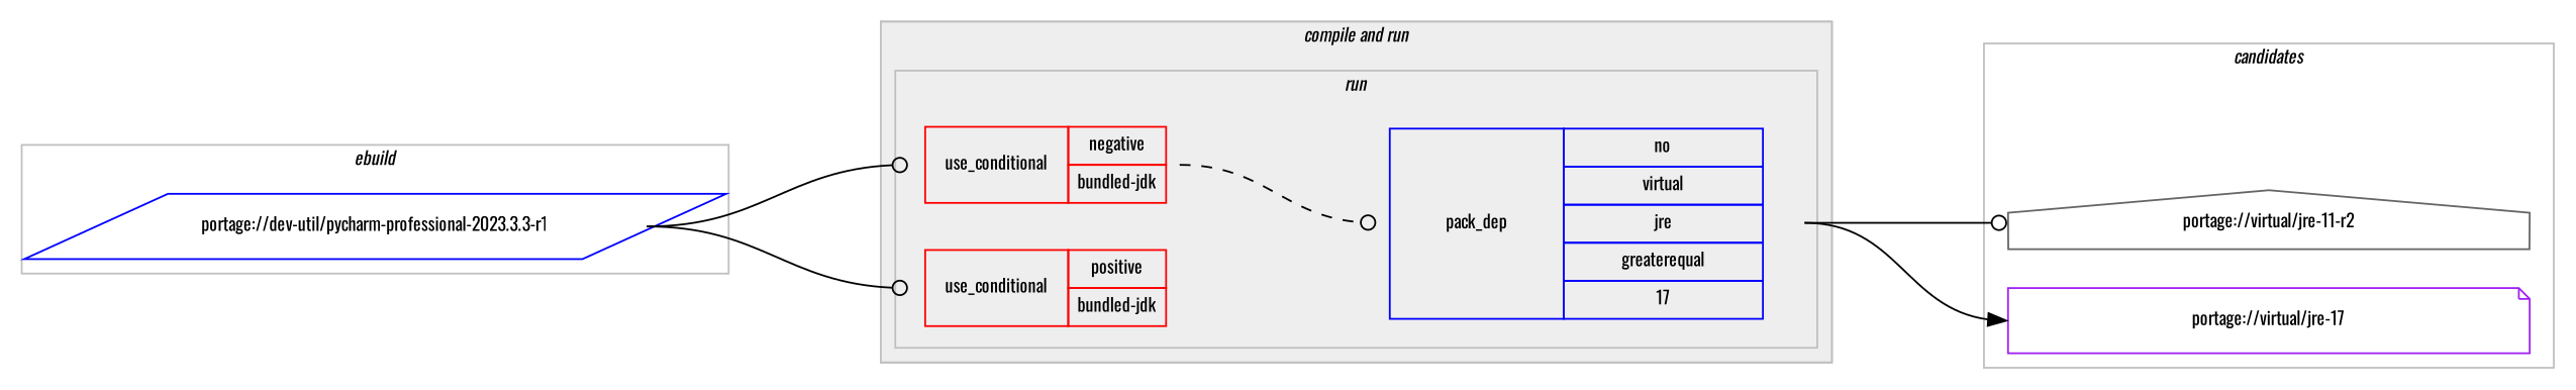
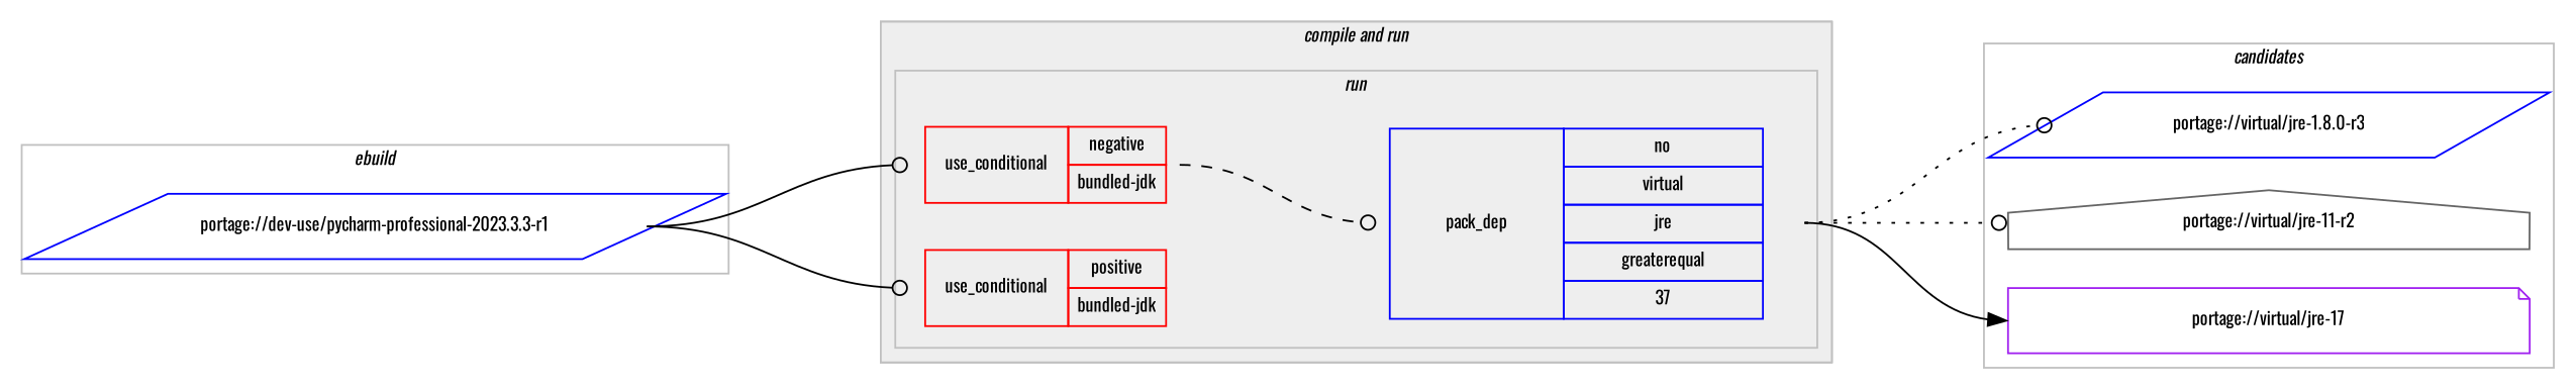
  digraph {
    compound=true
    concentrate=true
    fontname=Oswald
    fontsize=10
    newrank=true
    rankdir=LR
    ranksep=1.5
    node [color=blue fontname=Oswald fontsize=10 shape=none]
    edge [arrowhead=odot fontname=Oswald headport=w style=solid tailport=e weight=20]
-   n1 [label="portage://dev-util/pycharm-professional-2023.3.3-r1" shape=parallelogram width=4]
-   n2 [label=<<TABLE BORDER="0" CELLBORDER="1" CELLSPACING="0" CELLPADDING="4" WIDTH="220"><TR><TD ROWSPAN="6" CELLPADDING="30">pack_dep</TD></TR><TR><TD WIDTH="110">no</TD></TR><TR><TD>virtual</TD></TR><TR><TD>jre</TD></TR><TR><TD>greaterequal</TD></TR><TR><TD>17</TD></TR></TABLE>>]
+   n1 [label="portage://dev-use/pycharm-professional-2023.3.3-r1" shape=parallelogram width=4]
+   n2 [label=<<TABLE BORDER="0" CELLBORDER="1" CELLSPACING="0" CELLPADDING="4" WIDTH="220"><TR><TD ROWSPAN="6" CELLPADDING="30">pack_dep</TD></TR><TR><TD WIDTH="110">no</TD></TR><TR><TD>virtual</TD></TR><TR><TD>jre</TD></TR><TR><TD>greaterequal</TD></TR><TR><TD>37</TD></TR></TABLE>>]
    n3 [color=red label=<<TABLE BORDER="0" CELLBORDER="1" CELLSPACING="0" CELLPADDING="4"><TR><TD ROWSPAN="3" CELLPADDING="10">use_conditional</TD></TR><TR><TD>negative</TD></TR><TR><TD>bundled-jdk</TD></TR></TABLE>>]
    n4 [color=red label=<<TABLE BORDER="0" CELLBORDER="1" CELLSPACING="0" CELLPADDING="4"><TR><TD ROWSPAN="3" CELLPADDING="10">use_conditional</TD></TR><TR><TD>positive</TD></TR><TR><TD>bundled-jdk</TD></TR></TABLE>>]
+   n5 [label="portage://virtual/jre-1.8.0-r3" shape=parallelogram width=4]
    n6 [color=gray40 label="portage://virtual/jre-11-r2" shape=house width=4]
    n7 [color=purple label="portage://virtual/jre-17" shape=note width=4]
    subgraph cluster_1 {
      color=gray
      label=<<i>ebuild</i>>
      rank=same
      n1
    }
    subgraph cluster_2 {
      color=gray
      label=<<i>dependencies</i>>
      subgraph cluster_3 {
        color=gray
        fillcolor="#eeeeee"
        label=<<i>compile</i>>
        style=filled
      }
      subgraph cluster_4 {
        color=gray
        fillcolor="#eeeeee"
        label=<<i>compile and run</i>>
        style=filled
      }
      subgraph cluster_5 {
        color=gray
        fillcolor="#eeeeee"
        label=<<i>run</i>>
        style=filled
        subgraph sub_6 {
          color=gray
          fillcolor="#eeeeee"
          label=<<i>run</i>>
          style=filled
          n3
          subgraph sub_7 {
            color=gray
            fillcolor="#eeeeee"
            label=<<i>run</i>>
            style=filled
            n2
          }
        }
        subgraph sub_8 {
          color=gray
          fillcolor="#eeeeee"
          label=<<i>run</i>>
          style=filled
          n4
        }
      }
    }
    subgraph cluster_9 {
      color=gray
      label=<<i>candidates</i>>
      rank=same
      subgraph sub_10 {
        color=black
        label=<<i>candidates</i>>
        nodesep=1
        rank=same
+       n5
        n6
        n7
      }
    }
    n1 -> n3
    n1 -> n4
-   n2 -> n6 [weight=100]
+   n2 -> n5 [style=dotted weight=100]
+   n2 -> n6 [style=dotted weight=100]
    n2 -> n7 [arrowhead=normal weight=100]
    n3 -> n2 [style=dashed]
  }
